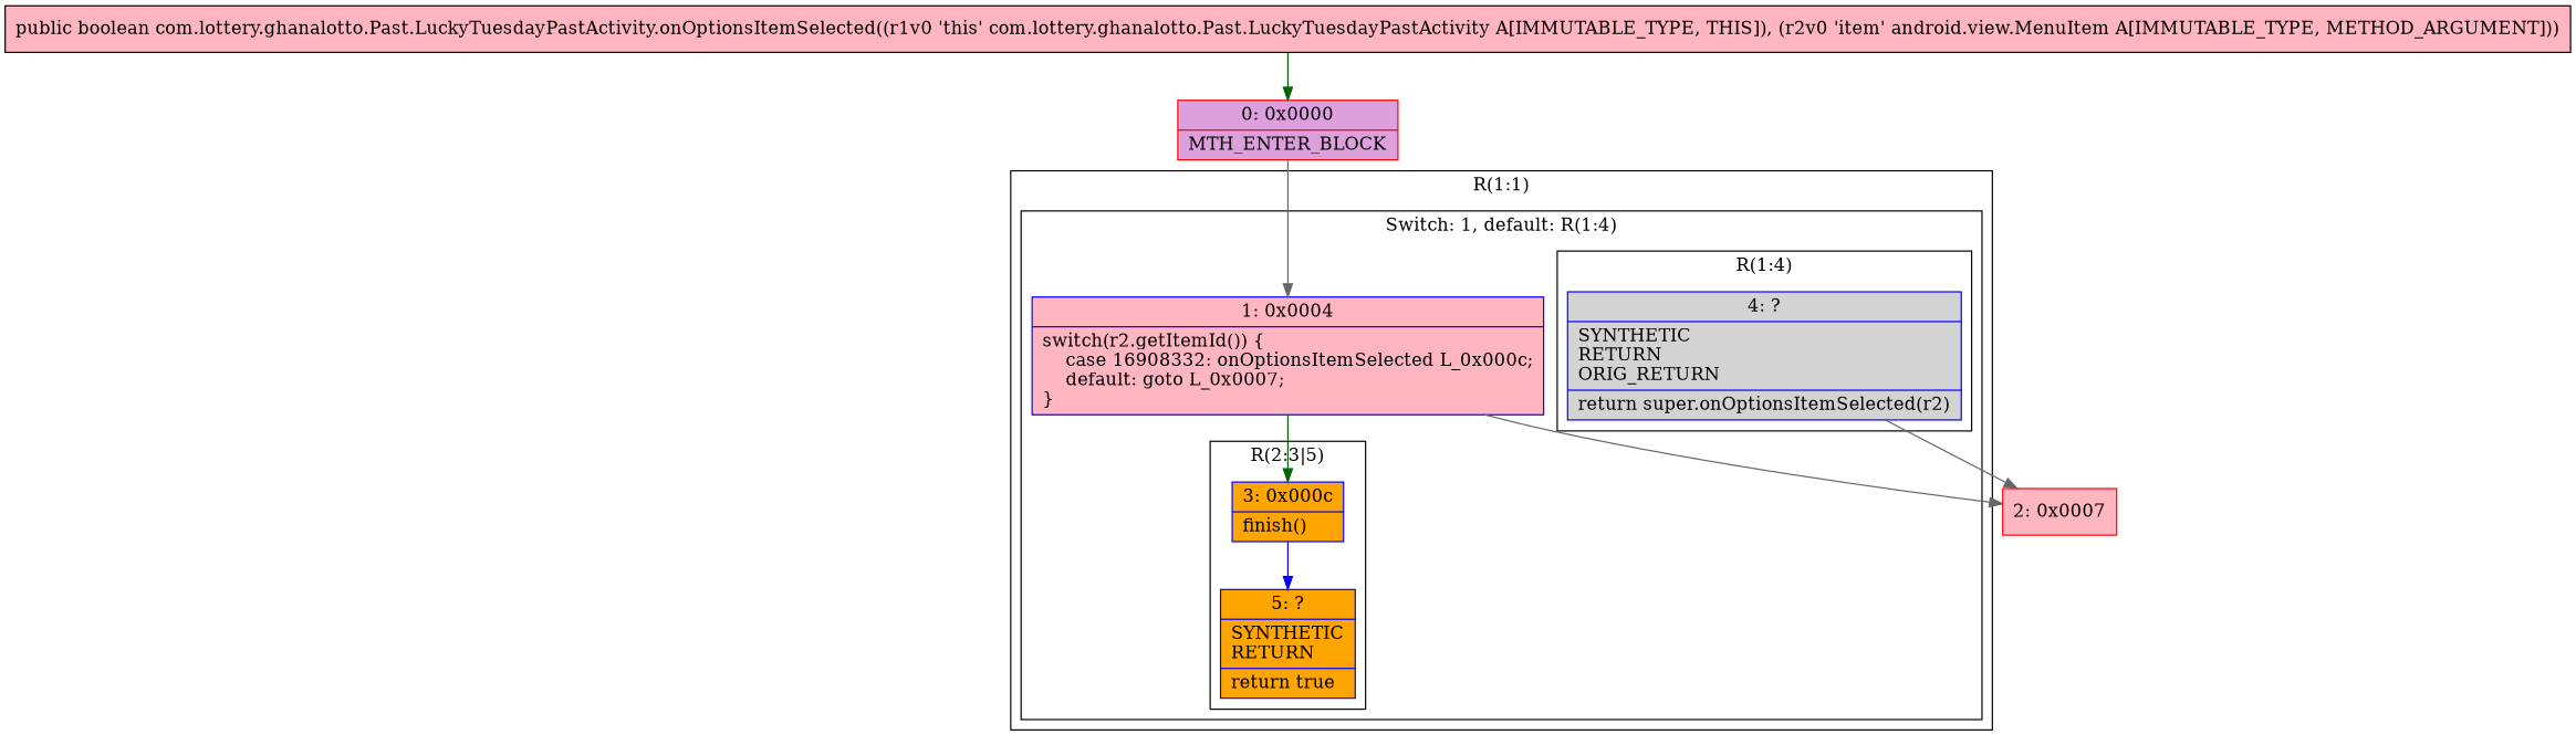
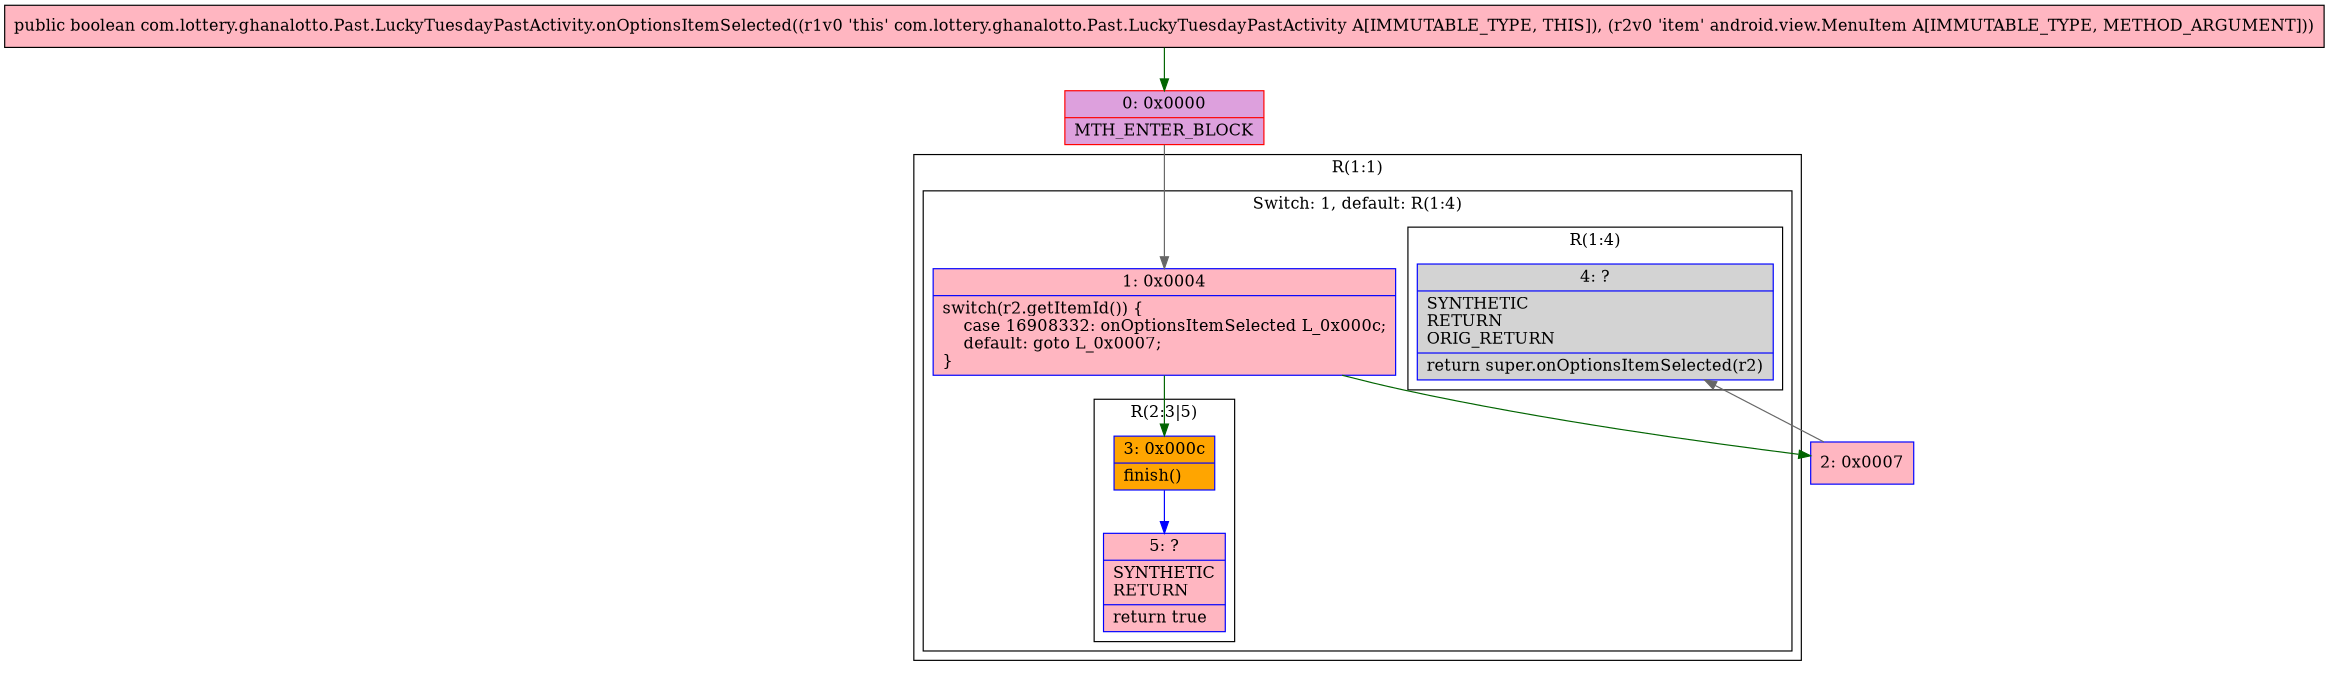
  digraph {
    node [color=blue fillcolor=lightpink shape=record style=filled]
    edge [color=darkgreen]
    n1 [fillcolor=orange label="{3\:\ 0x000c|finish()\l}"]
-   n2 [fillcolor=orange label="{5\:\ ?|SYNTHETIC\lRETURN\l|return true\l}"]
+   n2 [label="{5\:\ ?|SYNTHETIC\lRETURN\l|return true\l}"]
    n3 [fillcolor=lightgrey label="{4\:\ ?|SYNTHETIC\lRETURN\lORIG_RETURN\l|return super.onOptionsItemSelected(r2)\l}"]
    n4 [label="{1\:\ 0x0004|switch(r2.getItemId()) \{\l    case 16908332: onOptionsItemSelected L_0x000c;\l    default: goto L_0x0007;\l\}\l}"]
-   n5 [color=red label="{2\:\ 0x0007}"]
+   n5 [label="{2\:\ 0x0007}"]
    n6 [color=red fillcolor=plum label="{0\:\ 0x0000|MTH_ENTER_BLOCK\l}"]
    n7 [label="{public boolean com.lottery.ghanalotto.Past.LuckyTuesdayPastActivity.onOptionsItemSelected((r1v0 'this' com.lottery.ghanalotto.Past.LuckyTuesdayPastActivity A[IMMUTABLE_TYPE, THIS]), (r2v0 'item' android.view.MenuItem A[IMMUTABLE_TYPE, METHOD_ARGUMENT])) }" color=""]
    subgraph cluster_1 {
      label="R(1:1)"
      subgraph cluster_2 {
        label="Switch: 1, default: R(1:4)"
        n4
        subgraph cluster_3 {
          label="R(2:3|5)"
          n1
          n2
        }
        subgraph cluster_4 {
          label="R(1:4)"
          n3
        }
      }
    }
    n1 -> n2 [color=blue]
    n4 -> n1
-   n4 -> n5 [color=gray40]
-   n3 -> n5 [color=gray40]
+   n4 -> n5
+   n5 -> n3 [color=gray40]
    n6 -> n4 [color=gray40]
    n7 -> n6
  }
